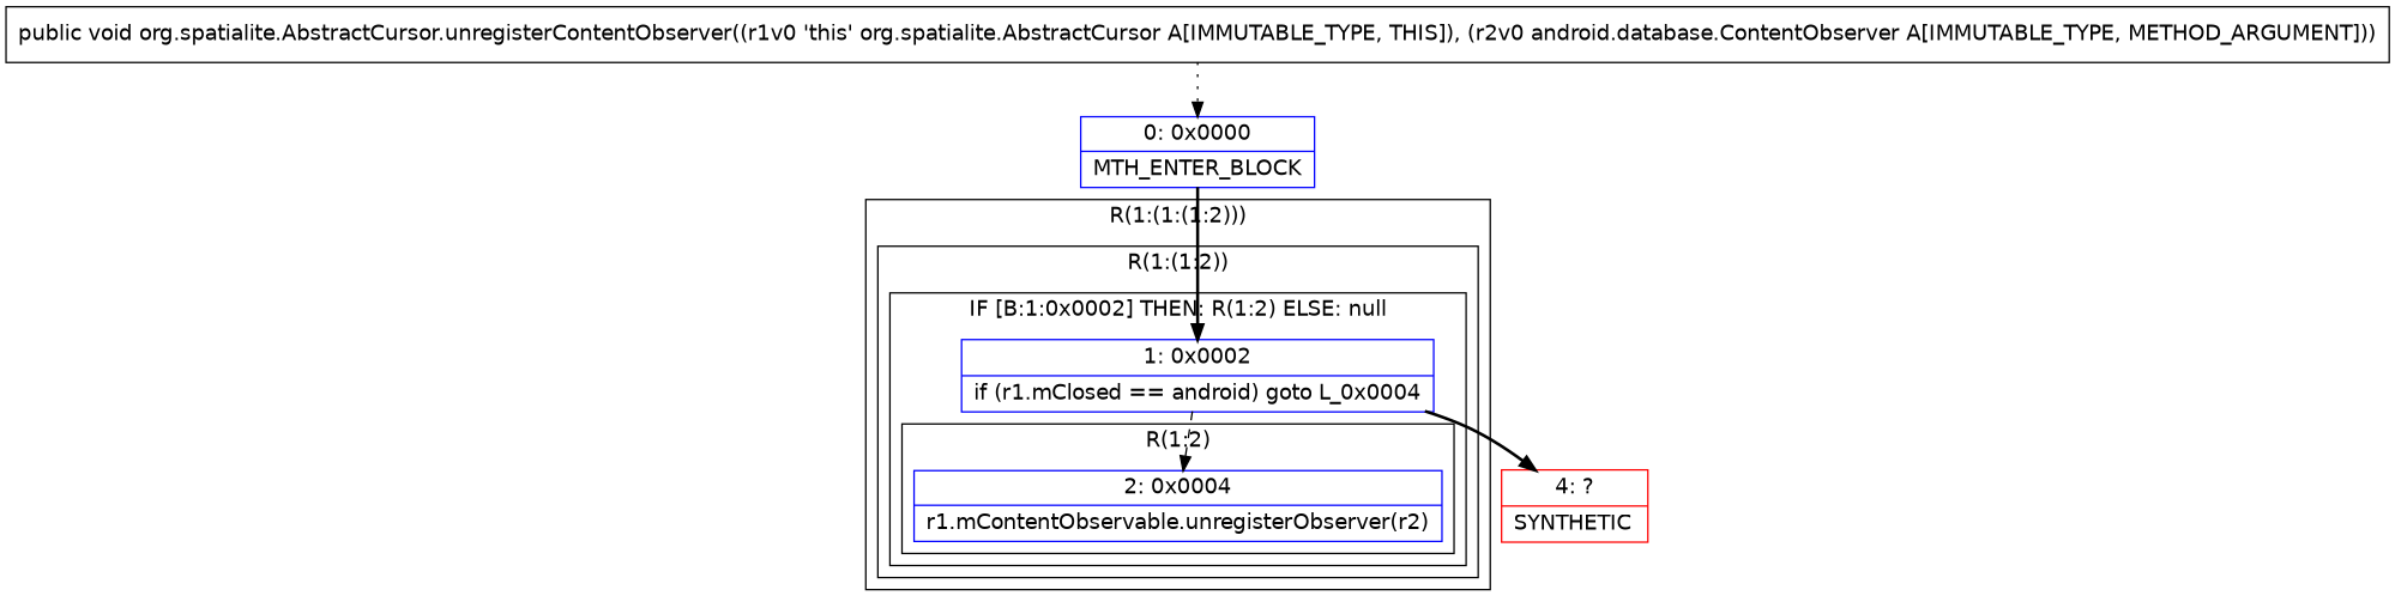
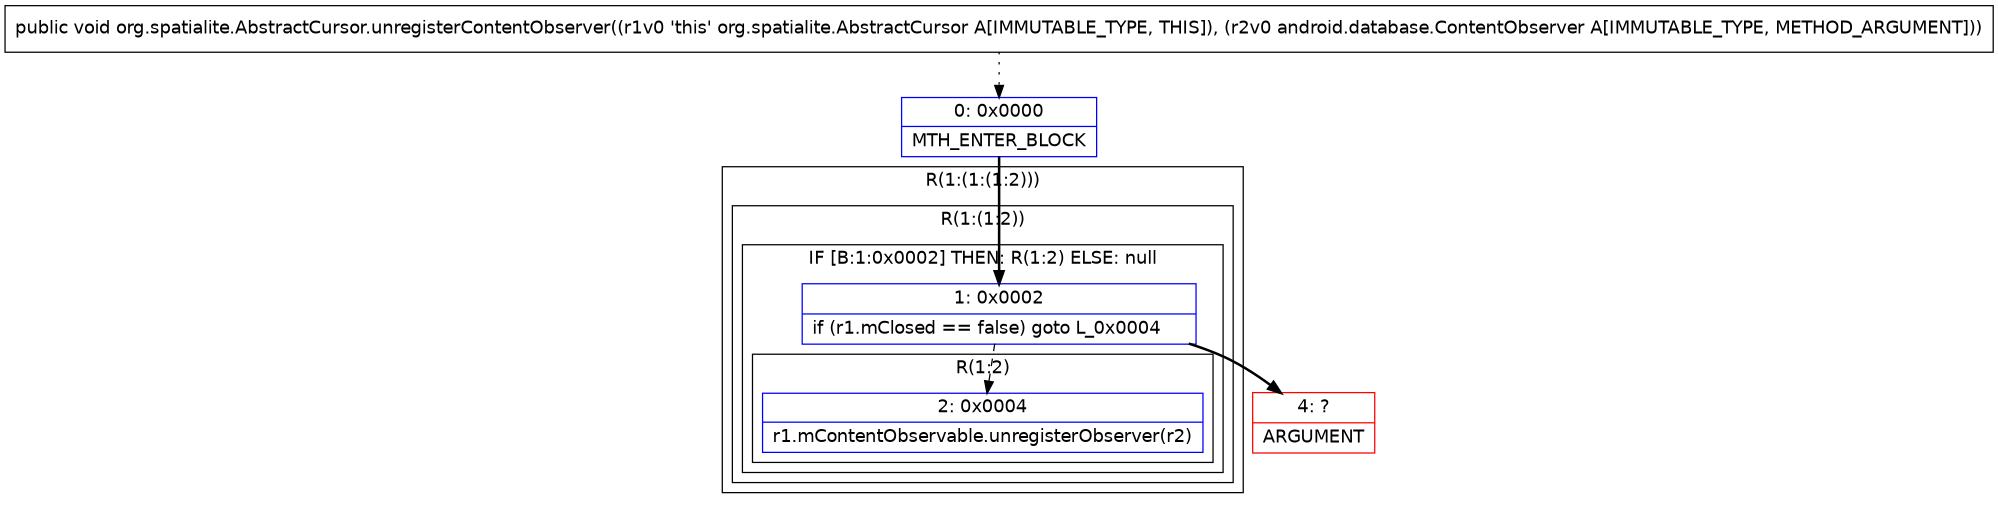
  digraph {
    fontname="DejaVu Sans"
    node [color=blue fontname="DejaVu Sans" shape=record]
    edge [fontname="DejaVu Sans" style=bold]
    n1 [label="{2\:\ 0x0004|r1.mContentObservable.unregisterObserver(r2)\l}"]
-   n2 [label="{1\:\ 0x0002|if (r1.mClosed == android) goto L_0x0004\l}"]
-   n3 [color=red label="{4\:\ ?|SYNTHETIC\l}"]
+   n2 [label="{1\:\ 0x0002|if (r1.mClosed == false) goto L_0x0004\l}"]
+   n3 [color=red label="{4\:\ ?|ARGUMENT\l}"]
    n4 [label="{0\:\ 0x0000|MTH_ENTER_BLOCK\l}"]
    n5 [label="{public void org.spatialite.AbstractCursor.unregisterContentObserver((r1v0 'this' org.spatialite.AbstractCursor A[IMMUTABLE_TYPE, THIS]), (r2v0 android.database.ContentObserver A[IMMUTABLE_TYPE, METHOD_ARGUMENT])) }" color=""]
    subgraph cluster_1 {
      label="R(1:(1:(1:2)))"
      subgraph cluster_2 {
        label="R(1:(1:2))"
        subgraph cluster_3 {
          label="IF [B:1:0x0002] THEN: R(1:2) ELSE: null"
          n2
          subgraph cluster_4 {
            label="R(1:2)"
            n1
          }
        }
      }
    }
    n2 -> n1 [style=dashed]
    n2 -> n3
    n4 -> n2
    n5 -> n4 [style=dotted]
  }
